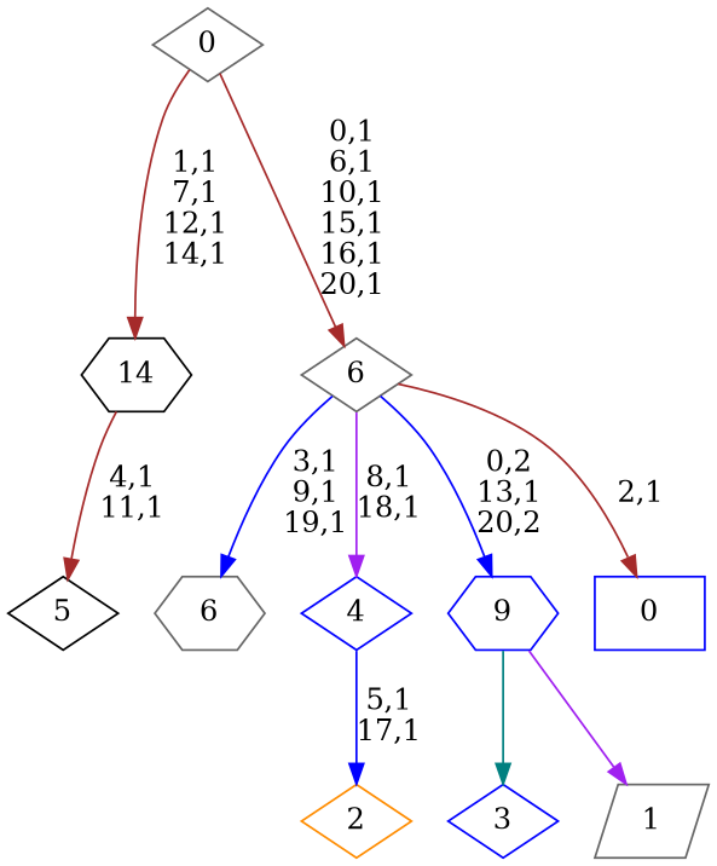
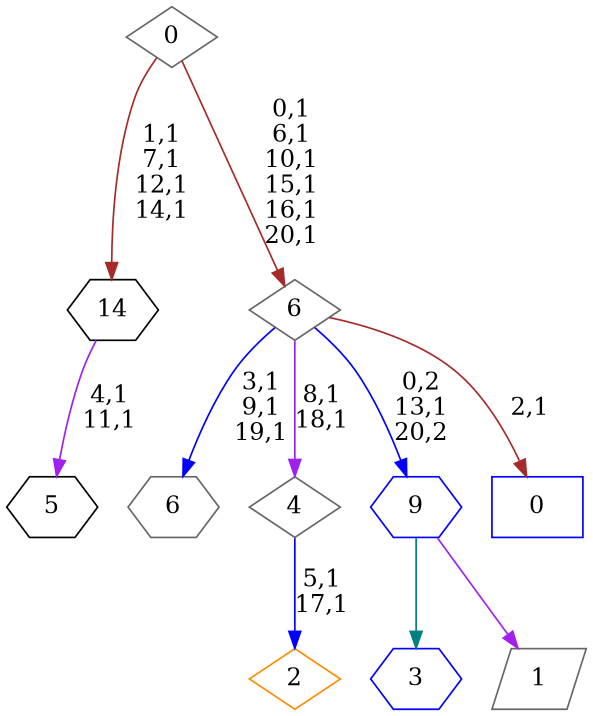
  digraph {
    node [color=gray40 shape=hexagon]
    edge [color=blue]
    n1 [label=6]
-   n2 [color=black label=5 shape=diamond]
-   n3 [color=blue label=4 shape=diamond]
+   n2 [color=black label=5]
+   n3 [label=4 shape=diamond]
    n4 [color=darkorange label=2 shape=diamond]
-   n5 [color=blue label=3 shape=diamond]
+   n5 [color=blue label=3]
    14 [color=black]
    n7 [label=1 shape=parallelogram]
    9 [color=blue]
    n9 [color=blue label=0 shape=box]
    6 [shape=diamond]
    0 [shape=diamond]
    n3 -> n4 [label="5,1\n17,1"]
-   14 -> n2 [color=brown label="4,1\n11,1"]
+   14 -> n2 [color=purple label="4,1\n11,1"]
    9 -> n5 [color=teal]
    9 -> n7 [color=purple]
    6 -> n1 [label="3,1\n9,1\n19,1"]
    6 -> n3 [color=purple label="8,1\n18,1"]
    6 -> 9 [label="0,2\n13,1\n20,2"]
    6 -> n9 [color=brown label="2,1"]
    0 -> 14 [color=brown label="1,1\n7,1\n12,1\n14,1"]
    0 -> 6 [color=brown label="0,1\n6,1\n10,1\n15,1\n16,1\n20,1"]
  }
